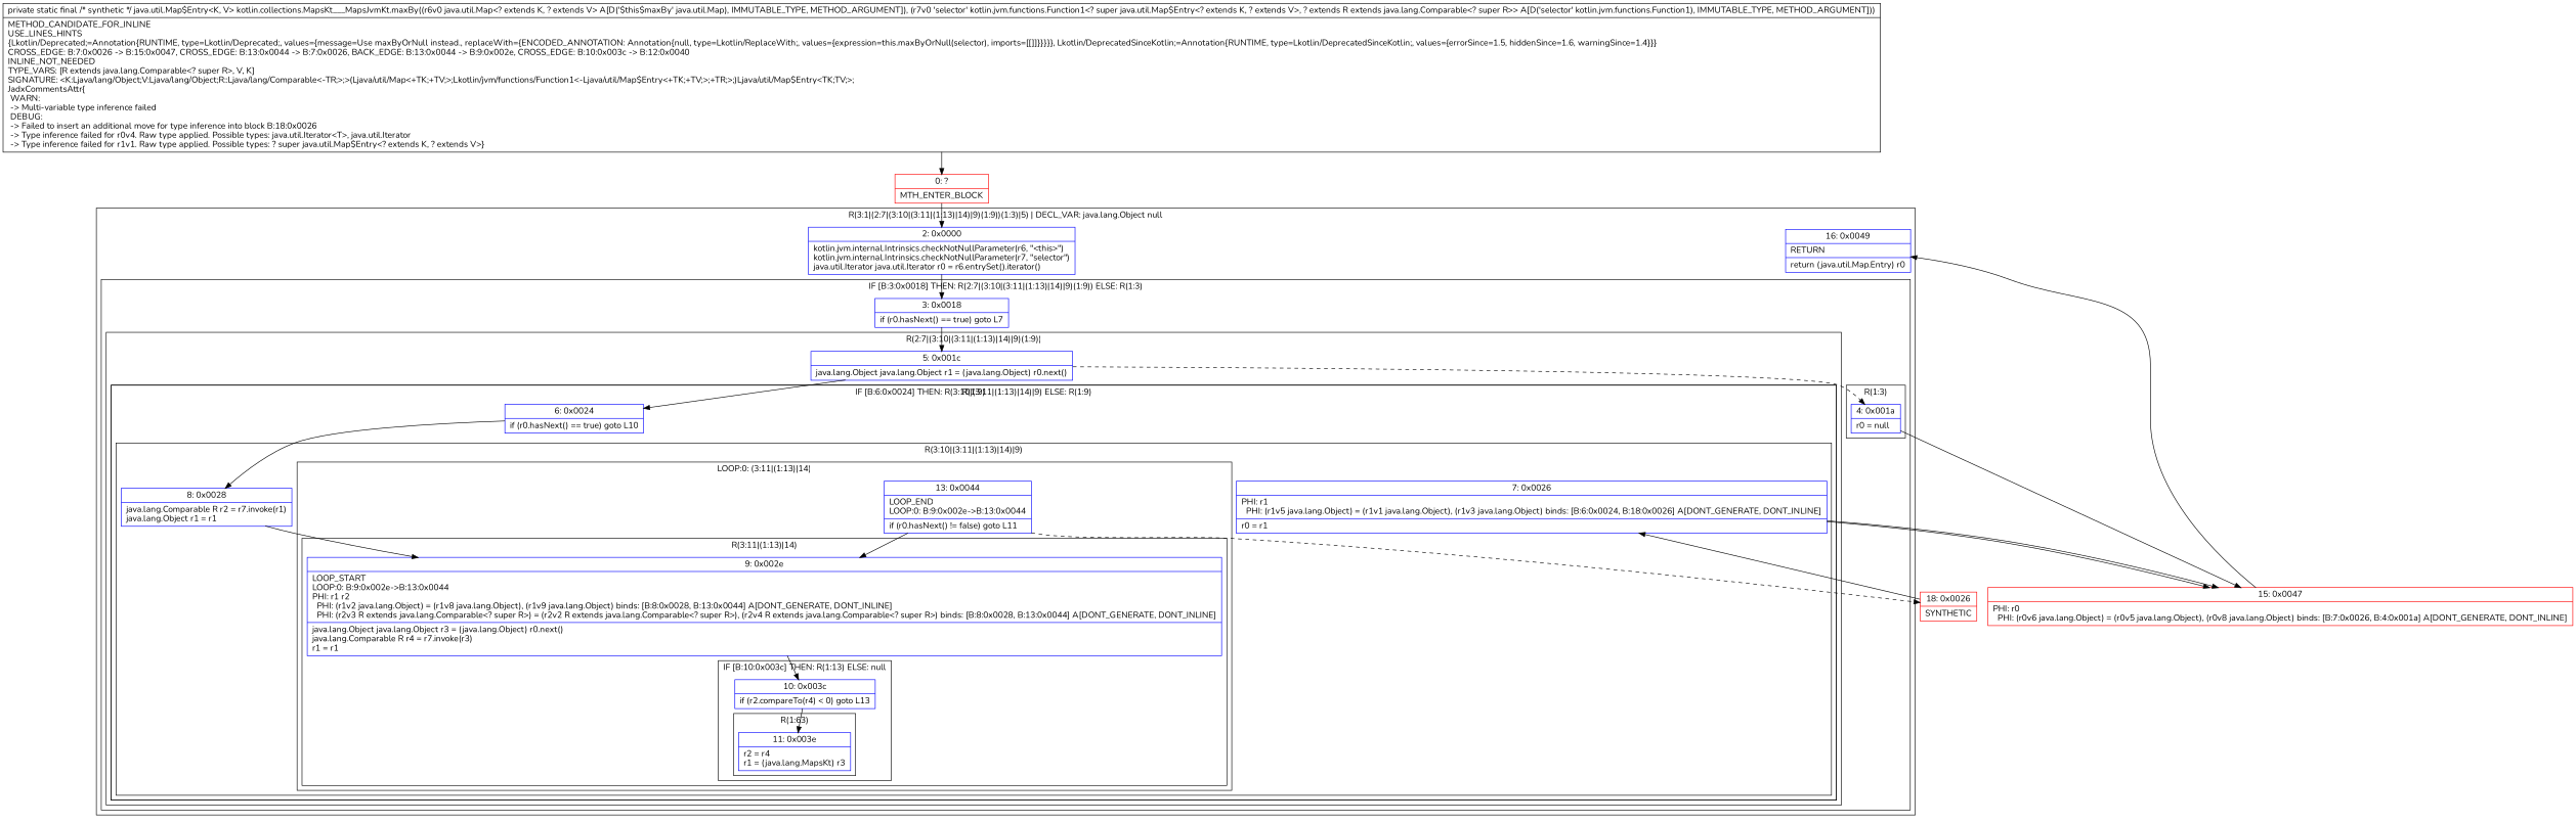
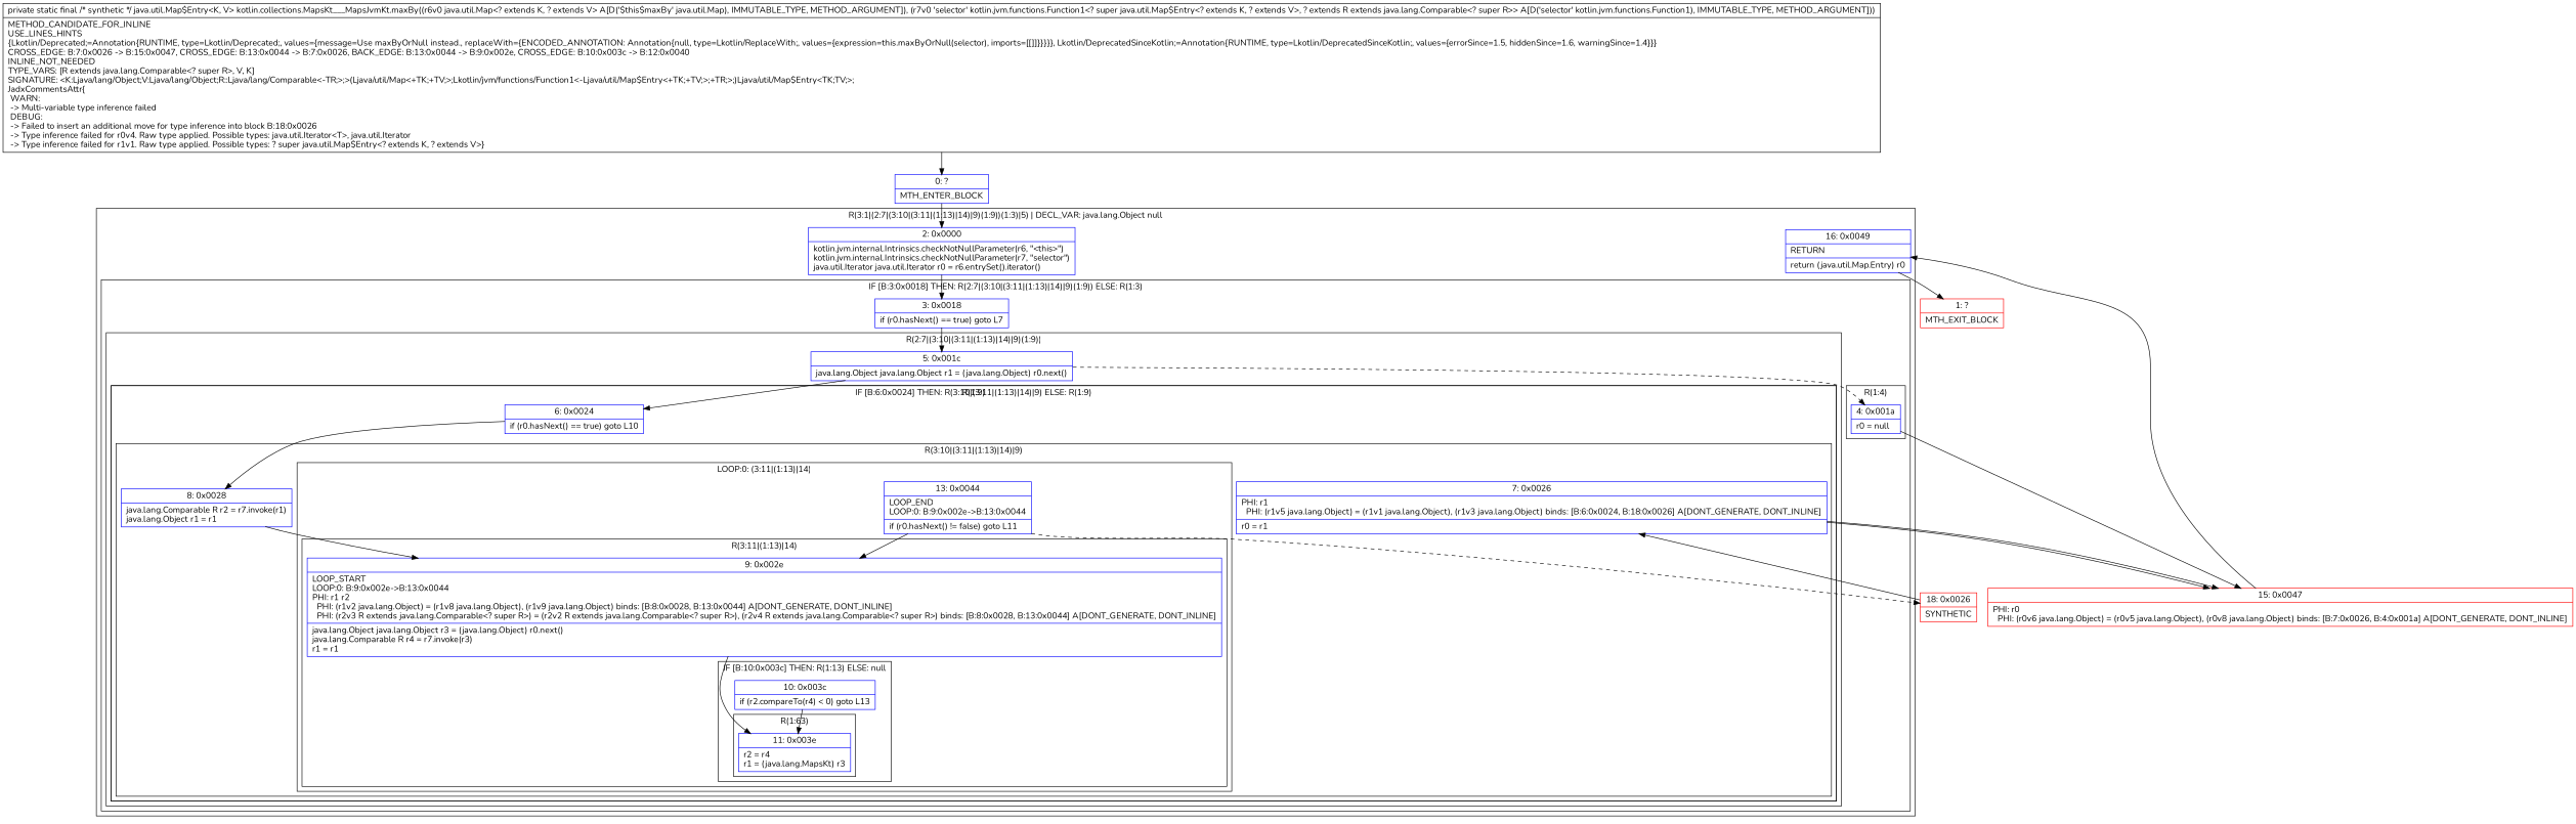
  digraph {
    fontname=Nunito
    node [color=blue fontname=Nunito shape=record]
    edge [fontname=Nunito]
    n1 [label="{11\:\ 0x003e|r2 = r4\lr1 = (java.lang.MapsKt) r3\l}"]
    n2 [label="{10\:\ 0x003c|if (r2.compareTo(r4) \< 0) goto L13\l}"]
    n3 [label="{9\:\ 0x002e|LOOP_START\lLOOP:0: B:9:0x002e\-\>B:13:0x0044\lPHI: r1 r2 \l  PHI: (r1v2 java.lang.Object) = (r1v8 java.lang.Object), (r1v9 java.lang.Object) binds: [B:8:0x0028, B:13:0x0044] A[DONT_GENERATE, DONT_INLINE]\l  PHI: (r2v3 R extends java.lang.Comparable\<? super R\>) = (r2v2 R extends java.lang.Comparable\<? super R\>), (r2v4 R extends java.lang.Comparable\<? super R\>) binds: [B:8:0x0028, B:13:0x0044] A[DONT_GENERATE, DONT_INLINE]\l|java.lang.Object java.lang.Object r3 = (java.lang.Object) r0.next()\ljava.lang.Comparable R r4 = r7.invoke(r3)\lr1 = r1\l}"]
    n4 [label="{13\:\ 0x0044|LOOP_END\lLOOP:0: B:9:0x002e\-\>B:13:0x0044\l|if (r0.hasNext() != false) goto L11\l}"]
    n5 [label="{8\:\ 0x0028|java.lang.Comparable R r2 = r7.invoke(r1)\ljava.lang.Object r1 = r1\l}"]
    n6 [label="{7\:\ 0x0026|PHI: r1 \l  PHI: (r1v5 java.lang.Object) = (r1v1 java.lang.Object), (r1v3 java.lang.Object) binds: [B:6:0x0024, B:18:0x0026] A[DONT_GENERATE, DONT_INLINE]\l|r0 = r1\l}"]
    n7 [label="{6\:\ 0x0024|if (r0.hasNext() == true) goto L10\l}"]
    n8 [label="{5\:\ 0x001c|java.lang.Object java.lang.Object r1 = (java.lang.Object) r0.next()\l}"]
    n9 [label="{4\:\ 0x001a|r0 = null\l}"]
    n10 [label="{3\:\ 0x0018|if (r0.hasNext() == true) goto L7\l}"]
    n11 [label="{2\:\ 0x0000|kotlin.jvm.internal.Intrinsics.checkNotNullParameter(r6, \"\<this\>\")\lkotlin.jvm.internal.Intrinsics.checkNotNullParameter(r7, \"selector\")\ljava.util.Iterator java.util.Iterator r0 = r6.entrySet().iterator()\l}"]
    n12 [label="{16\:\ 0x0049|RETURN\l|return (java.util.Map.Entry) r0\l}"]
    n13 [color=red label="{18\:\ 0x0026|SYNTHETIC\l}"]
    n14 [color=red label="{15\:\ 0x0047|PHI: r0 \l  PHI: (r0v6 java.lang.Object) = (r0v5 java.lang.Object), (r0v8 java.lang.Object) binds: [B:7:0x0026, B:4:0x001a] A[DONT_GENERATE, DONT_INLINE]\l}"]
-   n16 [color=red label="{0\:\ ?|MTH_ENTER_BLOCK\l}"]
+   n15 [color=red label="{1\:\ ?|MTH_EXIT_BLOCK\l}"]
+   n16 [label="{0\:\ ?|MTH_ENTER_BLOCK\l}"]
    n17 [label="{private static final \/* synthetic *\/ java.util.Map$Entry\<K, V\> kotlin.collections.MapsKt___MapsJvmKt.maxBy((r6v0 java.util.Map\<? extends K, ? extends V\> A[D('$this$maxBy' java.util.Map), IMMUTABLE_TYPE, METHOD_ARGUMENT]), (r7v0 'selector' kotlin.jvm.functions.Function1\<? super java.util.Map$Entry\<? extends K, ? extends V\>, ? extends R extends java.lang.Comparable\<? super R\>\> A[D('selector' kotlin.jvm.functions.Function1), IMMUTABLE_TYPE, METHOD_ARGUMENT]))  | METHOD_CANDIDATE_FOR_INLINE\lUSE_LINES_HINTS\l\{Lkotlin\/Deprecated;=Annotation\{RUNTIME, type=Lkotlin\/Deprecated;, values=\{message=Use maxByOrNull instead., replaceWith=\{ENCODED_ANNOTATION: Annotation\{null, type=Lkotlin\/ReplaceWith;, values=\{expression=this.maxByOrNull(selector), imports=[[]]\}\}\}\}\}, Lkotlin\/DeprecatedSinceKotlin;=Annotation\{RUNTIME, type=Lkotlin\/DeprecatedSinceKotlin;, values=\{errorSince=1.5, hiddenSince=1.6, warningSince=1.4\}\}\}\lCROSS_EDGE: B:7:0x0026 \-\> B:15:0x0047, CROSS_EDGE: B:13:0x0044 \-\> B:7:0x0026, BACK_EDGE: B:13:0x0044 \-\> B:9:0x002e, CROSS_EDGE: B:10:0x003c \-\> B:12:0x0040\lINLINE_NOT_NEEDED\lTYPE_VARS: [R extends java.lang.Comparable\<? super R\>, V, K]\lSIGNATURE: \<K:Ljava\/lang\/Object;V:Ljava\/lang\/Object;R::Ljava\/lang\/Comparable\<\-TR;\>;\>(Ljava\/util\/Map\<+TK;+TV;\>;Lkotlin\/jvm\/functions\/Function1\<\-Ljava\/util\/Map$Entry\<+TK;+TV;\>;+TR;\>;)Ljava\/util\/Map$Entry\<TK;TV;\>;\lJadxCommentsAttr\{\l WARN: \l \-\> Multi\-variable type inference failed\l DEBUG: \l \-\> Failed to insert an additional move for type inference into block B:18:0x0026\l \-\> Type inference failed for r0v4. Raw type applied. Possible types: java.util.Iterator\<T\>, java.util.Iterator\l \-\> Type inference failed for r1v1. Raw type applied. Possible types: ? super java.util.Map$Entry\<? extends K, ? extends V\>\}\l}" color=""]
    subgraph cluster_1 {
      label="R(3:1|(2:7|(3:10|(3:11|(1:13)|14)|9)(1:9))(1:3)|5) | DECL_VAR: java.lang.Object null\l"
      n11
      n12
      subgraph cluster_2 {
        label="IF [B:3:0x0018] THEN: R(2:7|(3:10|(3:11|(1:13)|14)|9)(1:9)) ELSE: R(1:3)"
        n10
        subgraph cluster_3 {
          label="R(2:7|(3:10|(3:11|(1:13)|14)|9)(1:9))"
          n8
          subgraph cluster_4 {
            label="IF [B:6:0x0024] THEN: R(3:10|(3:11|(1:13)|14)|9) ELSE: R(1:9)"
            n7
            subgraph cluster_5 {
              label="R(3:10|(3:11|(1:13)|14)|9)"
              n5
              n6
              subgraph cluster_6 {
                label="LOOP:0: (3:11|(1:13)|14)"
                n4
                subgraph cluster_7 {
                  label="R(3:11|(1:13)|14)"
                  n3
                  subgraph cluster_8 {
                    label="IF [B:10:0x003c] THEN: R(1:13) ELSE: null"
                    n2
                    subgraph cluster_9 {
                      label="R(1:63)"
                      n1
                    }
                  }
                }
              }
            }
            subgraph cluster_10 {
              label="R(1:9)"
            }
          }
        }
        subgraph cluster_11 {
-         label="R(1:3)"
+         label="R(1:4)"
          n9
        }
      }
    }
    n2 -> n1
-   n3 -> n2
+   n3 -> n1
    n4 -> n3
    n4 -> n13 [style=dashed]
    n5 -> n3
    n6 -> n14
    n6 -> n14
    n7 -> n5
    n8 -> n7
    n8 -> n9 [style=dashed]
    n9 -> n14
    n10 -> n8
    n11 -> n10
+   n12 -> n15
    n13 -> n6
    n14 -> n12
    n16 -> n11
    n17 -> n16
  }
